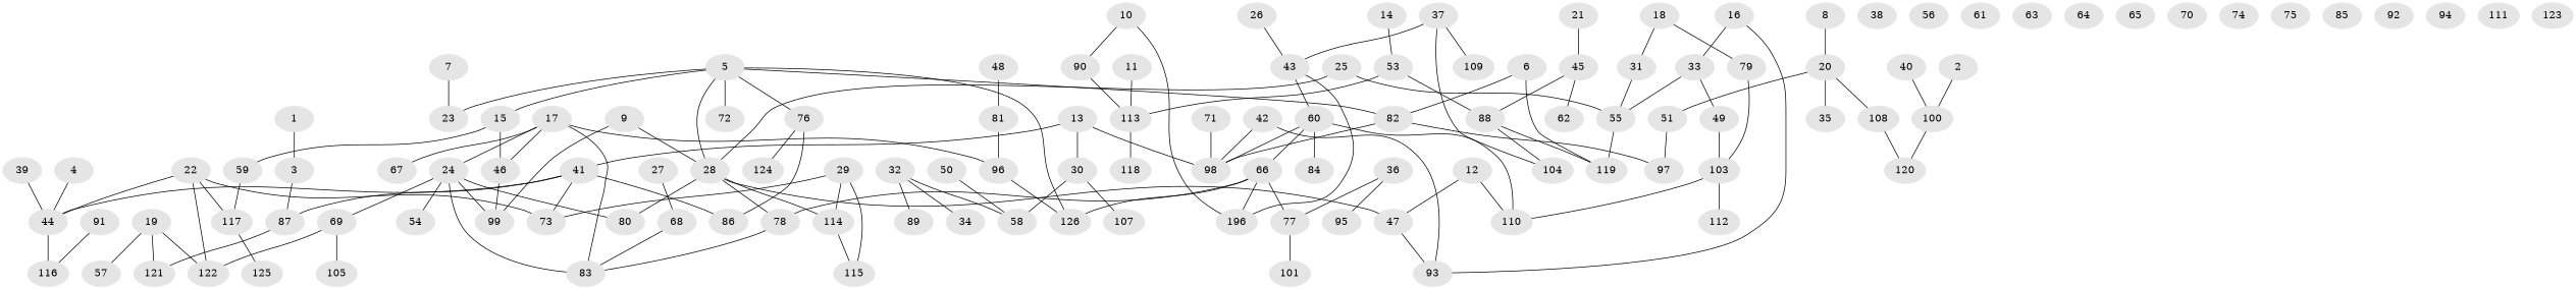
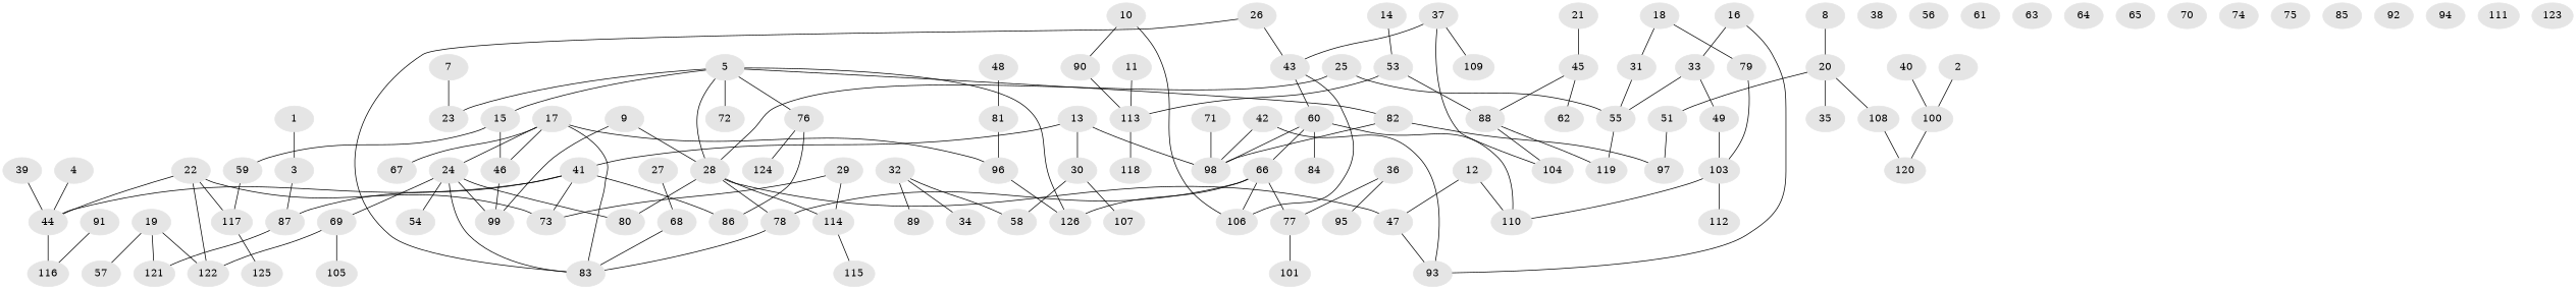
  graph {
    node [color=gray90 style=filled]
    1
    3
    90
    113
    2
    100
    120
    87
    121
    4
    44
    116
    5
    15
    23
    28
    72
    76
    82
    126
    46
    59
    47
    80
    78
    114
    86
    124
    98
    97
-   6
    119
    7
    8
    20
    35
    51
    108
    9
    99
    10
-   106 [label=196]
+   106
    11
    118
    12
    110
    93
    13
    30
    41
    58
    107
    73
    14
    53
    88
    117
    16
    33
    55
    49
    17
    24
    67
    83
    96
    54
    69
    18
    31
    79
    103
    19
    57
    122
    21
    45
    62
    22
    125
    105
    25
    26
    43
    60
    27
    68
    115
    29
    32
    34
    89
    36
    77
    95
    101
    37
    104
    109
    38
    39
    40
    42
    66
    84
    48
    81
    112
-   50
    56
    61
    63
    64
    65
    70
    71
    74
    75
    85
    91
    92
    94
    111
    123
    1 -- 3
    3 -- 87
    90 -- 113
    113 -- 118
    2 -- 100
    100 -- 120
    87 -- 121
    4 -- 44
    44 -- 116
    5 -- 15
    5 -- 23
    5 -- 28
    5 -- 72
    5 -- 76
    5 -- 82
    5 -- 126
    15 -- 46
    15 -- 59
    28 -- 47
    28 -- 80
    28 -- 78
    28 -- 114
    76 -- 86
    76 -- 124
    82 -- 98
    82 -- 97
    46 -- 99
    59 -- 117
    47 -- 93
    78 -- 83
    114 -- 115
-   6 -- 82
-   6 -- 119
    7 -- 23
    8 -- 20
    20 -- 35
    20 -- 51
    20 -- 108
    51 -- 97
    108 -- 120
    9 -- 28
    9 -- 99
    10 -- 90
    10 -- 106
    11 -- 113
    12 -- 47
    12 -- 110
    13 -- 98
    13 -- 30
    13 -- 41
    30 -- 58
    30 -- 107
    41 -- 87
    41 -- 44
    41 -- 86
    41 -- 73
    14 -- 53
    53 -- 113
    53 -- 88
    88 -- 119
    88 -- 104
    117 -- 125
    16 -- 93
    16 -- 33
    33 -- 55
    33 -- 49
    55 -- 119
    49 -- 103
    17 -- 46
    17 -- 24
    17 -- 67
    17 -- 83
    17 -- 96
    24 -- 80
    24 -- 99
    24 -- 83
    24 -- 54
    24 -- 69
    96 -- 126
    69 -- 122
    69 -- 105
    18 -- 31
    18 -- 79
    31 -- 55
    79 -- 103
    103 -- 110
    103 -- 112
    19 -- 121
    19 -- 57
    19 -- 122
    21 -- 45
    45 -- 88
    45 -- 62
    22 -- 44
    22 -- 73
    22 -- 117
    22 -- 122
    25 -- 28
    25 -- 55
+   26 -- 83
    26 -- 43
    43 -- 106
    43 -- 60
    60 -- 98
    60 -- 110
    60 -- 66
    60 -- 84
    27 -- 68
    68 -- 83
    29 -- 114
    29 -- 73
-   29 -- 115
    32 -- 58
    32 -- 34
    32 -- 89
    36 -- 77
    36 -- 95
    77 -- 101
    37 -- 43
    37 -- 104
    37 -- 109
    39 -- 44
    40 -- 100
    42 -- 98
    42 -- 93
    66 -- 126
    66 -- 78
    66 -- 106
    66 -- 77
    48 -- 81
    81 -- 96
-   50 -- 58
    71 -- 98
    91 -- 116
  }
